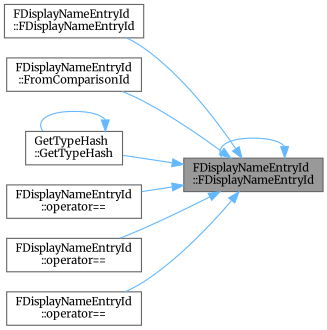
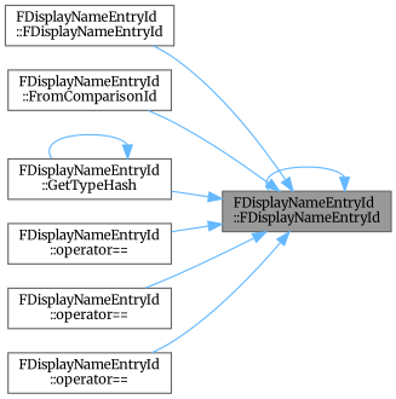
  digraph {
    rankdir=RL
    fontname=Merriweather
    node [color=grey40 fillcolor=white fontname=Merriweather fontsize=10 shape=box style=filled]
    edge [color=steelblue1 dir=back fontname=Merriweather fontsize=10 labelfontname=Helvetica labelfontsize=10 style=solid]
    n1 [color=gray40 fillcolor=grey60 fontcolor=black height=0.2 label="FDisplayNameEntryId\l::FDisplayNameEntryId" width=0.4]
    n2 [height=0.2 label="FDisplayNameEntryId\l::FDisplayNameEntryId" width=0.4]
    n3 [height=0.2 label="FDisplayNameEntryId\l::FromComparisonId" width=0.4]
-   n4 [height=0.2 label="GetTypeHash\l::GetTypeHash" width=0.4]
+   n4 [height=0.2 label="FDisplayNameEntryId\l::GetTypeHash" width=0.4]
    n5 [height=0.2 label="FDisplayNameEntryId\l::operator==" width=0.4]
    n6 [height=0.2 label="FDisplayNameEntryId\l::operator==" width=0.4]
    n7 [height=0.2 label="FDisplayNameEntryId\l::operator==" width=0.4]
    n1 -> n1
    n1 -> n2
    n1 -> n3
    n1 -> n4
    n1 -> n5
    n1 -> n6
    n1 -> n7
    n4 -> n4
  }
